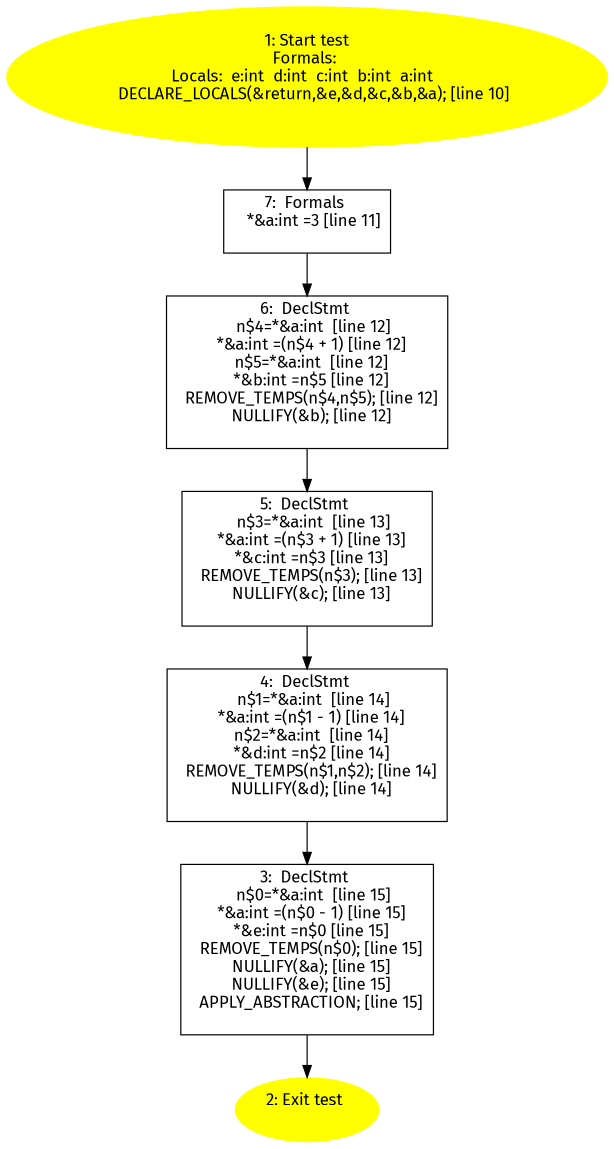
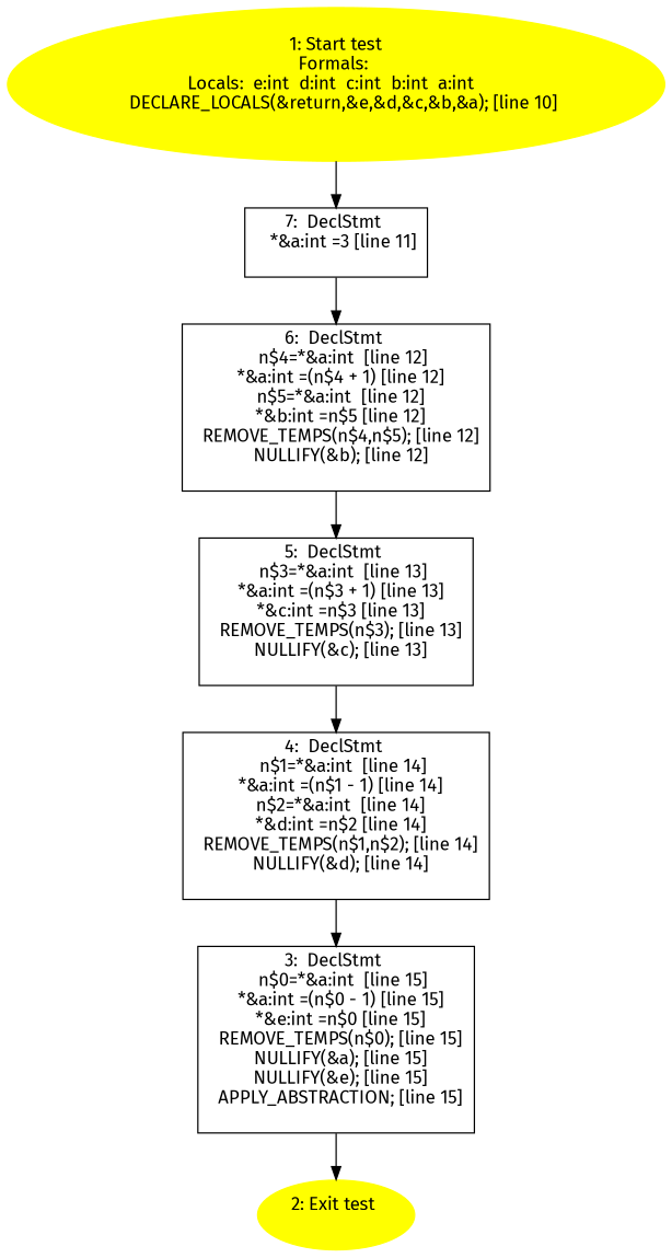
  digraph {
    fontname="Fira Sans"
    node [shape=box fontname="Fira Sans"]
    edge [fontname="Fira Sans"]
-   n1 [label="7:  Formals \n   *&a:int =3 [line 11]\n "]
+   n1 [label="7:  DeclStmt \n   *&a:int =3 [line 11]\n "]
    n2 [label="6:  DeclStmt \n   n$4=*&a:int  [line 12]\n  *&a:int =(n$4 + 1) [line 12]\n  n$5=*&a:int  [line 12]\n  *&b:int =n$5 [line 12]\n  REMOVE_TEMPS(n$4,n$5); [line 12]\n  NULLIFY(&b); [line 12]\n "]
    n3 [label="5:  DeclStmt \n   n$3=*&a:int  [line 13]\n  *&a:int =(n$3 + 1) [line 13]\n  *&c:int =n$3 [line 13]\n  REMOVE_TEMPS(n$3); [line 13]\n  NULLIFY(&c); [line 13]\n "]
    n4 [label="4:  DeclStmt \n   n$1=*&a:int  [line 14]\n  *&a:int =(n$1 - 1) [line 14]\n  n$2=*&a:int  [line 14]\n  *&d:int =n$2 [line 14]\n  REMOVE_TEMPS(n$1,n$2); [line 14]\n  NULLIFY(&d); [line 14]\n "]
    n5 [label="3:  DeclStmt \n   n$0=*&a:int  [line 15]\n  *&a:int =(n$0 - 1) [line 15]\n  *&e:int =n$0 [line 15]\n  REMOVE_TEMPS(n$0); [line 15]\n  NULLIFY(&a); [line 15]\n  NULLIFY(&e); [line 15]\n  APPLY_ABSTRACTION; [line 15]\n "]
    n6 [color=yellow label="2: Exit test \n  " style=filled shape=""]
    n7 [color=yellow label="1: Start test\nFormals: \nLocals:  e:int  d:int  c:int  b:int  a:int  \n   DECLARE_LOCALS(&return,&e,&d,&c,&b,&a); [line 10]\n " style=filled shape=""]
    n1 -> n2
    n2 -> n3
    n3 -> n4
    n4 -> n5
    n5 -> n6
    n7 -> n1
  }
